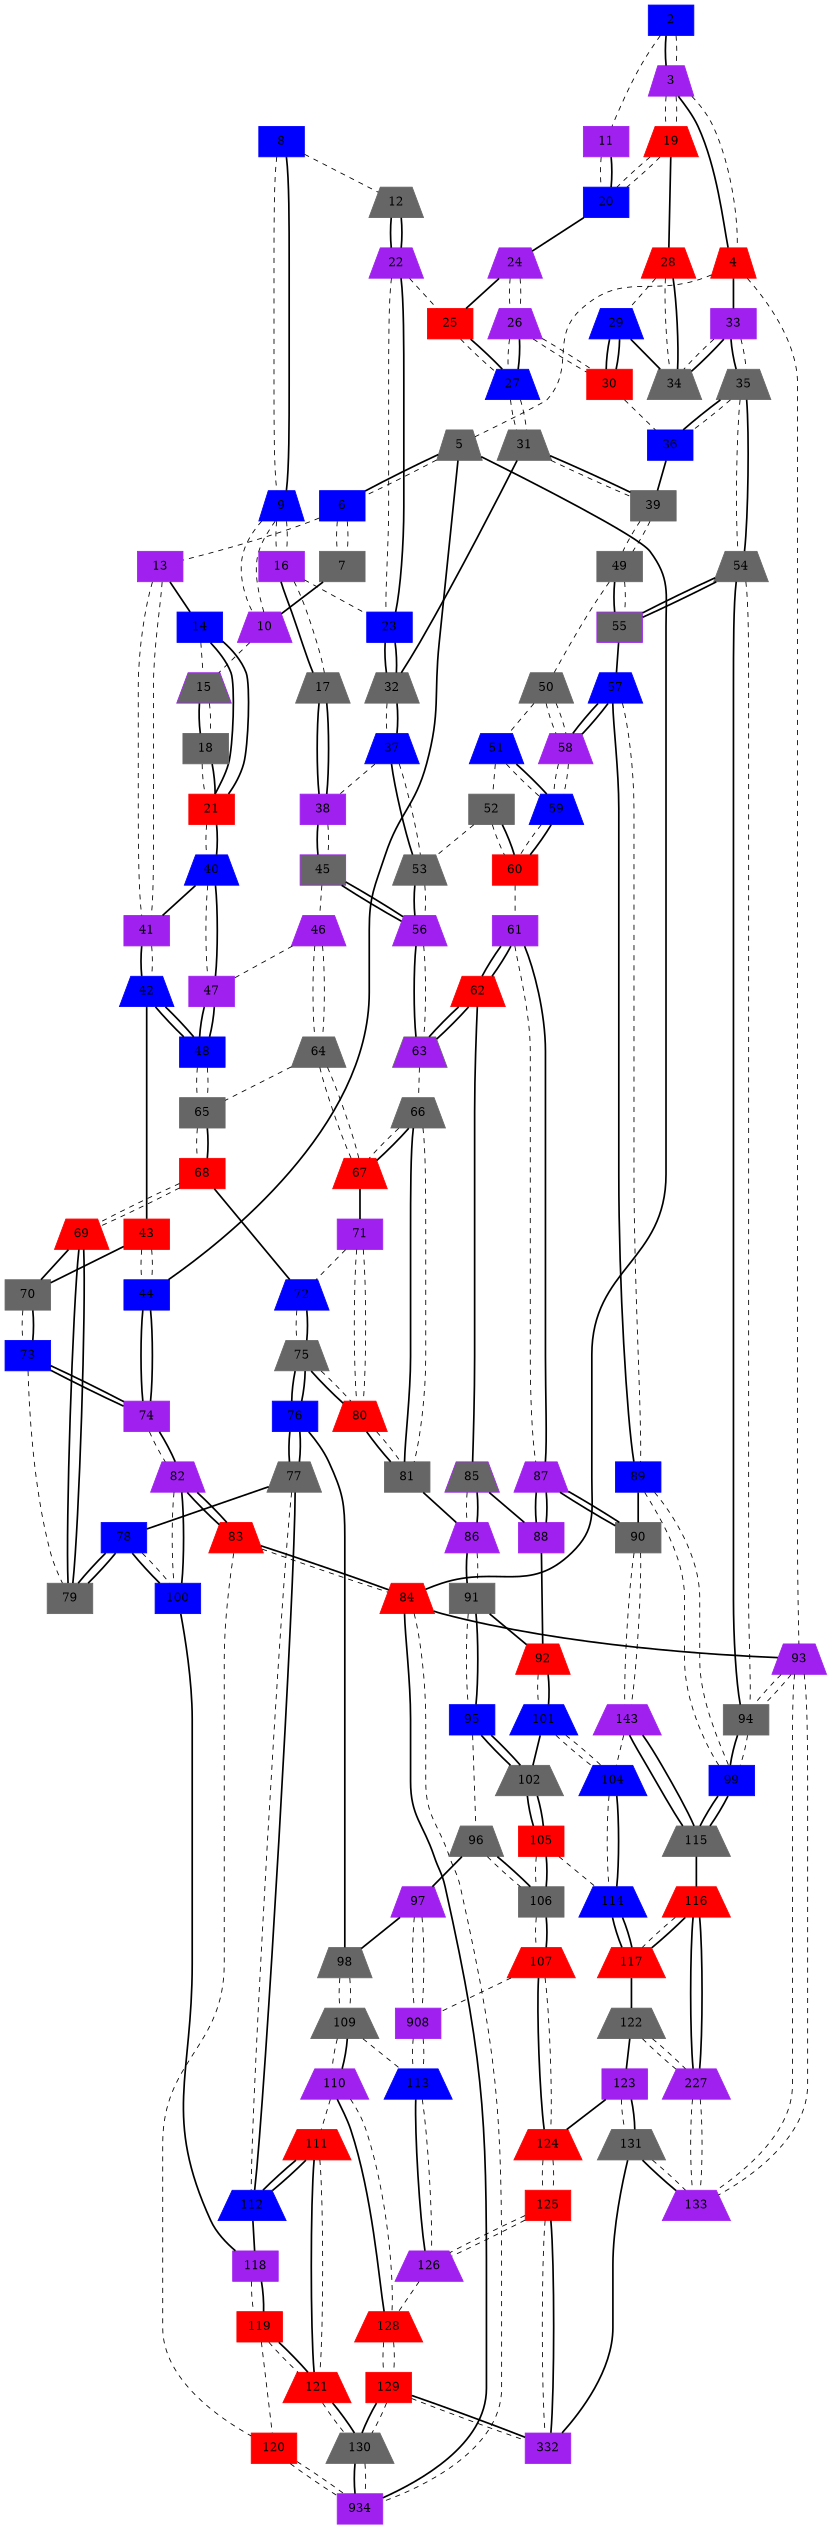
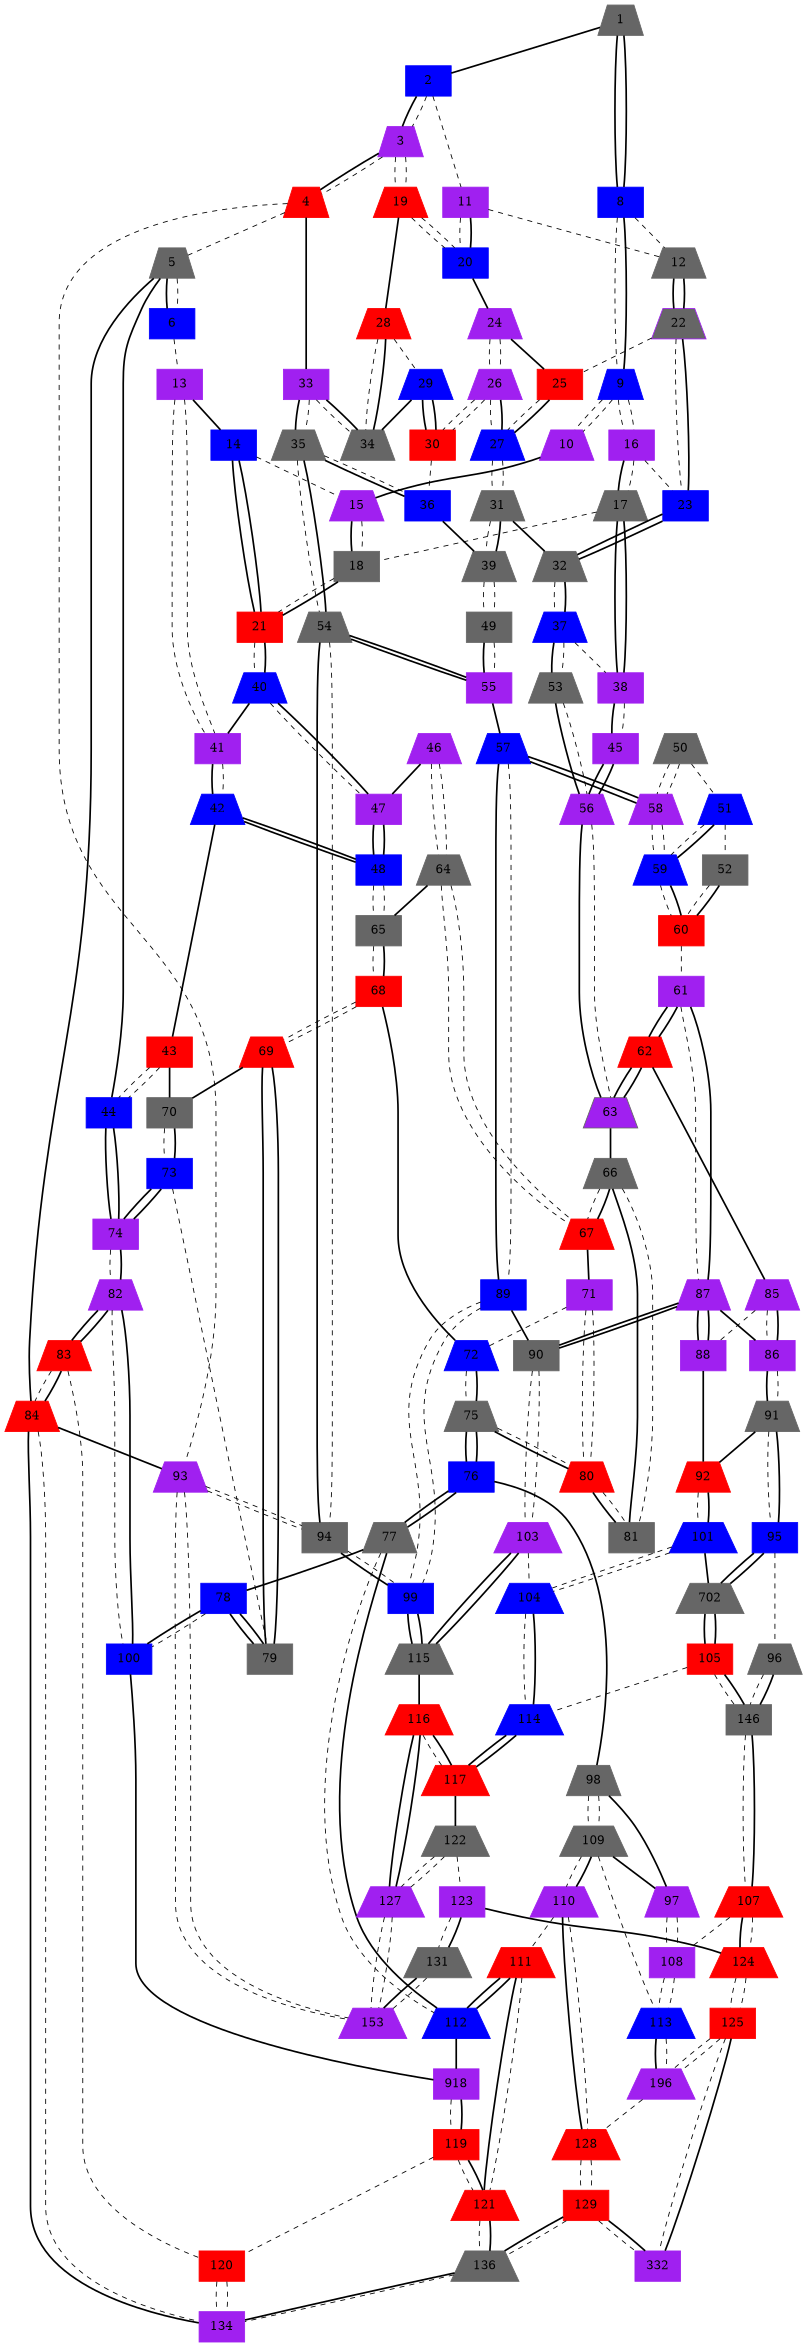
  graph {
    node [color=purple shape=trapezium style=filled]
    edge [style=dashed]
+   1 [color=gray40]
    2 [color=blue shape=box]
    8 [color=blue shape=box]
    3
    11 [shape=box]
    9 [color=blue]
    12 [color=gray40]
    4 [color=red]
    19 [color=red]
    20 [color=blue shape=box]
    5 [color=gray40]
    33 [shape=box]
    93
    28 [color=red]
    6 [color=blue shape=box]
    44 [color=blue shape=box]
    84 [color=red]
    34 [color=gray40]
    35 [color=gray40]
    94 [color=gray40 shape=box]
-   133
-   7 [color=gray40 shape=box]
+   133 [label=153]
    13 [shape=box]
    74 [shape=box]
-   134 [shape=box label=934]
+   134 [shape=box]
    10
    14 [color=blue shape=box]
    41 [shape=box]
-   15 [fillcolor=gray40]
+   15
    16 [shape=box]
-   22
+   22 [fillcolor=gray40]
    17 [color=gray40]
    23 [color=blue shape=box]
    18 [color=gray40 shape=box]
    24
    25 [color=red shape=box]
    21 [color=red shape=box]
    42 [color=blue]
    40 [color=blue]
    38 [shape=box]
    32 [color=gray40]
-   45 [shape=box fillcolor=gray40]
+   45 [shape=box]
    29 [color=blue]
    26
    47 [shape=box]
    27 [color=blue]
    37 [color=blue]
    30 [color=red shape=box]
    31 [color=gray40]
    36 [color=blue shape=box]
-   39 [color=gray40 shape=box]
+   39 [color=gray40]
    49 [color=gray40 shape=box]
    53 [color=gray40]
    54 [color=gray40]
-   55 [shape=box fillcolor=gray40]
+   55 [shape=box]
    56
    46
    50 [color=gray40]
    48 [color=blue shape=box]
    43 [color=red shape=box]
    70 [color=gray40 shape=box]
    65 [color=gray40 shape=box]
    73 [color=blue shape=box]
    82
    64 [color=gray40]
    63 [color=gray40 fillcolor=purple]
    67 [color=red]
    68 [color=red shape=box]
    51 [color=blue]
    58
    57 [color=blue]
    52 [color=gray40 shape=box]
    59 [color=blue]
    60 [color=red shape=box]
    61 [shape=box]
    99 [color=blue shape=box]
    89 [color=blue shape=box]
    66 [color=gray40]
    90 [color=gray40 shape=box]
    62 [color=red]
    87
-   85 [fillcolor=gray40]
+   85
    88 [shape=box]
-   86
+   86 [shape=box]
    81 [color=gray40 shape=box]
    71 [shape=box]
    69 [color=red]
    72 [color=blue]
    80 [color=red]
    79 [color=gray40 shape=box]
    75 [color=gray40]
    76 [color=blue shape=box]
    100 [color=blue shape=box]
    83 [color=red]
    77 [color=gray40]
    98 [color=gray40]
    78 [color=blue shape=box]
    112 [color=blue]
    109 [color=gray40]
-   118 [shape=box]
-   91 [color=gray40 shape=box]
+   118 [shape=box label=918]
+   91 [color=gray40]
    120 [color=red shape=box]
    92 [color=red]
    95 [color=blue shape=box]
-   103 [label=143]
+   103
    101 [color=blue]
    115 [color=gray40]
    104 [color=blue]
    96 [color=gray40]
-   102 [color=gray40]
+   102 [color=gray40 label=702]
    97
-   106 [color=gray40 shape=box]
+   106 [color=gray40 shape=box label=146]
    105 [color=red shape=box]
-   108 [shape=box label=908]
+   108 [shape=box]
    107 [color=red]
    113 [color=blue]
    110
    116 [color=red]
    119 [color=red shape=box]
    114 [color=blue]
    117 [color=red]
    124 [color=red]
    125 [color=red shape=box]
-   126
+   126 [label=196]
    111 [color=red]
    128 [color=red]
    121 [color=red]
    129 [color=red shape=box]
-   130 [color=gray40]
+   130 [color=gray40 label=136]
    122 [color=gray40]
-   127 [label=227]
+   127
    123 [shape=box]
    131 [color=gray40]
    n134 [label=332 shape=box]
+   1 -- 2 [style=bold]
+   1 -- 8 [style=bold]
+   1 -- 8 [style=bold]
    2 -- 3 [style=bold]
    2 -- 3
    2 -- 11
    8 -- 9
    8 -- 9 [style=bold]
    8 -- 12
    3 -- 4 [style=bold]
    3 -- 4
    3 -- 19
    3 -- 19
+   11 -- 12
    11 -- 20
    11 -- 20 [style=bold]
    9 -- 10
    9 -- 10
    9 -- 16
    9 -- 16
    12 -- 22 [style=bold]
    12 -- 22 [style=bold]
    4 -- 5
    4 -- 33 [style=bold]
    4 -- 93
    19 -- 20
    19 -- 20
    19 -- 28 [style=bold]
    20 -- 24 [style=bold]
    5 -- 6 [style=bold]
    5 -- 6
    5 -- 44 [style=bold]
    5 -- 84 [style=bold]
    33 -- 34
    33 -- 34 [style=bold]
    33 -- 35 [style=bold]
    33 -- 35
    93 -- 94
    93 -- 94
    93 -- 133
    93 -- 133
    28 -- 34
    28 -- 34 [style=bold]
    28 -- 29
-   6 -- 7
-   6 -- 7
    6 -- 13
    44 -- 74 [style=bold]
    44 -- 74 [style=bold]
    84 -- 93 [style=bold]
    84 -- 134 [style=bold]
    84 -- 134
    35 -- 36 [style=bold]
    35 -- 36
    35 -- 54
    35 -- 54 [style=bold]
    94 -- 99 [style=bold]
    94 -- 99
-   7 -- 10 [style=bold]
    13 -- 14 [style=bold]
    13 -- 41
    13 -- 41
    74 -- 82
    74 -- 82 [style=bold]
-   10 -- 15
+   10 -- 15 [style=bold]
    14 -- 15
    14 -- 21 [style=bold]
    14 -- 21 [style=bold]
    41 -- 42 [style=bold]
    41 -- 42
    15 -- 18 [style=bold]
    15 -- 18
    16 -- 17 [style=bold]
    16 -- 17
    16 -- 23
    22 -- 23
    22 -- 23 [style=bold]
    22 -- 25
+   17 -- 18
    17 -- 38 [style=bold]
    17 -- 38 [style=bold]
    23 -- 32 [style=bold]
    23 -- 32 [style=bold]
    18 -- 21
    18 -- 21 [style=bold]
    24 -- 25 [style=bold]
    24 -- 26
    24 -- 26
    25 -- 27
    25 -- 27 [style=bold]
    21 -- 40
    21 -- 40 [style=bold]
    42 -- 48 [style=bold]
    42 -- 48 [style=bold]
    42 -- 43 [style=bold]
    40 -- 41 [style=bold]
    40 -- 47
    40 -- 47 [style=bold]
    38 -- 45 [style=bold]
    38 -- 45
    32 -- 37
    32 -- 37 [style=bold]
    45 -- 56 [style=bold]
    45 -- 56 [style=bold]
-   45 -- 46
    29 -- 34 [style=bold]
    29 -- 30 [style=bold]
    29 -- 30 [style=bold]
    26 -- 27
    26 -- 27 [style=bold]
    26 -- 30
    26 -- 30
    47 -- 48 [style=bold]
    47 -- 48 [style=bold]
    27 -- 31
    27 -- 31
    37 -- 38
    37 -- 53 [style=bold]
    37 -- 53
    30 -- 36
    31 -- 32 [style=bold]
    31 -- 39
    31 -- 39 [style=bold]
    36 -- 39 [style=bold]
    39 -- 49
    39 -- 49
    49 -- 55 [style=bold]
    49 -- 55
-   49 -- 50
    53 -- 56 [style=bold]
    53 -- 56
    54 -- 94 [style=bold]
    54 -- 94
    54 -- 55 [style=bold]
    54 -- 55 [style=bold]
    55 -- 57 [style=bold]
    56 -- 63 [style=bold]
    56 -- 63
-   46 -- 47
+   46 -- 47 [style=bold]
    46 -- 64
    46 -- 64
    50 -- 51
    50 -- 58
    50 -- 58
    48 -- 65
    48 -- 65
    43 -- 44
    43 -- 44
    43 -- 70 [style=bold]
    70 -- 73
    70 -- 73 [style=bold]
    65 -- 68
    65 -- 68 [style=bold]
    73 -- 74 [style=bold]
    73 -- 74 [style=bold]
    73 -- 79
    82 -- 100
    82 -- 100 [style=bold]
    82 -- 83 [style=bold]
    82 -- 83 [style=bold]
-   64 -- 65
+   64 -- 65 [style=bold]
    64 -- 67
    64 -- 67
-   63 -- 66
+   63 -- 66 [style=bold]
    67 -- 71 [style=bold]
    68 -- 69
    68 -- 69
    68 -- 72 [style=bold]
    51 -- 52
    51 -- 59
    51 -- 59 [style=bold]
    58 -- 59
    58 -- 59
    57 -- 58 [style=bold]
    57 -- 58 [style=bold]
    57 -- 89 [style=bold]
    57 -- 89
-   52 -- 53
    52 -- 60
    52 -- 60 [style=bold]
    59 -- 60
    59 -- 60 [style=bold]
    60 -- 61
    61 -- 62 [style=bold]
    61 -- 62 [style=bold]
    61 -- 87
    61 -- 87 [style=bold]
    99 -- 115 [style=bold]
    99 -- 115 [style=bold]
    89 -- 99
    89 -- 99
    89 -- 90 [style=bold]
    66 -- 67
    66 -- 67 [style=bold]
    66 -- 81 [style=bold]
    66 -- 81
    90 -- 103
    90 -- 103
    62 -- 63 [style=bold]
    62 -- 63 [style=bold]
    62 -- 85 [style=bold]
    87 -- 90 [style=bold]
    87 -- 90 [style=bold]
    87 -- 88 [style=bold]
    87 -- 88 [style=bold]
-   85 -- 88 [style=bold]
+   85 -- 88
    85 -- 86
    85 -- 86 [style=bold]
    88 -- 92 [style=bold]
    86 -- 91 [style=bold]
    86 -- 91
-   81 -- 86 [style=bold]
+   87 -- 86 [style=bold]
    71 -- 72
    71 -- 80
    71 -- 80
    69 -- 70 [style=bold]
    69 -- 79 [style=bold]
    69 -- 79 [style=bold]
    72 -- 75
    72 -- 75 [style=bold]
    80 -- 81 [style=bold]
    80 -- 81
    75 -- 80 [style=bold]
    75 -- 80
    75 -- 76 [style=bold]
    75 -- 76 [style=bold]
    76 -- 77 [style=bold]
    76 -- 77 [style=bold]
    76 -- 98 [style=bold]
    100 -- 118 [style=bold]
    83 -- 84
    83 -- 84 [style=bold]
    83 -- 120
    77 -- 78 [style=bold]
    77 -- 112
    77 -- 112 [style=bold]
    98 -- 109
    98 -- 109
    78 -- 79 [style=bold]
    78 -- 79 [style=bold]
    78 -- 100 [style=bold]
    78 -- 100
    112 -- 118 [style=bold]
    109 -- 113
    109 -- 110
    109 -- 110 [style=bold]
    118 -- 119
    118 -- 119 [style=bold]
    91 -- 92 [style=bold]
    91 -- 95
    91 -- 95 [style=bold]
    120 -- 134
    120 -- 134
    92 -- 101
    92 -- 101 [style=bold]
    95 -- 96
    95 -- 102 [style=bold]
    95 -- 102 [style=bold]
    103 -- 115 [style=bold]
    103 -- 115 [style=bold]
    103 -- 104
    101 -- 104
    101 -- 104
    101 -- 102 [style=bold]
    115 -- 116 [style=bold]
    104 -- 114
    104 -- 114 [style=bold]
-   96 -- 97 [style=bold]
+   109 -- 97 [style=bold]
    96 -- 106
    96 -- 106 [style=bold]
    102 -- 105 [style=bold]
    102 -- 105 [style=bold]
    97 -- 98 [style=bold]
    97 -- 108
    97 -- 108
    106 -- 107
    106 -- 107 [style=bold]
    105 -- 106
    105 -- 106 [style=bold]
    105 -- 114
    108 -- 113
    108 -- 113
    107 -- 108
    107 -- 124 [style=bold]
    107 -- 124
    113 -- 126 [style=bold]
    113 -- 126
    110 -- 111
    110 -- 128 [style=bold]
    110 -- 128
    116 -- 117
    116 -- 117 [style=bold]
    116 -- 127 [style=bold]
    116 -- 127 [style=bold]
    119 -- 120
    119 -- 121
    119 -- 121 [style=bold]
    114 -- 117 [style=bold]
    114 -- 117 [style=bold]
    117 -- 122 [style=bold]
    124 -- 125
    124 -- 125
    125 -- 126
    125 -- 126
    125 -- n134
    125 -- n134 [style=bold]
    126 -- 128
    111 -- 112 [style=bold]
    111 -- 112 [style=bold]
    111 -- 121 [style=bold]
    111 -- 121
    128 -- 129
    128 -- 129
    121 -- 130
    121 -- 130 [style=bold]
    129 -- 130 [style=bold]
    129 -- 130
    129 -- n134
    129 -- n134 [style=bold]
    130 -- 134 [style=bold]
    130 -- 134
    122 -- 127
    122 -- 127
-   122 -- 123 [style=bold]
+   122 -- 123
    127 -- 133
    127 -- 133
    123 -- 124 [style=bold]
    123 -- 131
    123 -- 131 [style=bold]
    131 -- 133 [style=bold]
    131 -- 133
-   131 -- n134 [style=bold]
  }
